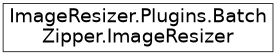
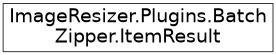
  digraph {
    rankdir=LR
-   n1 [color=black fillcolor=white fontname=Helvetica fontsize=24 height=0.2 label="ImageResizer.Plugins.Batch\lZipper.ImageResizer" shape=record style=filled width=0.4]
+   n1 [color=black fillcolor=white fontname=Helvetica fontsize=24 height=0.2 label="ImageResizer.Plugins.Batch\lZipper.ItemResult" shape=record style=filled width=0.4]
  }
